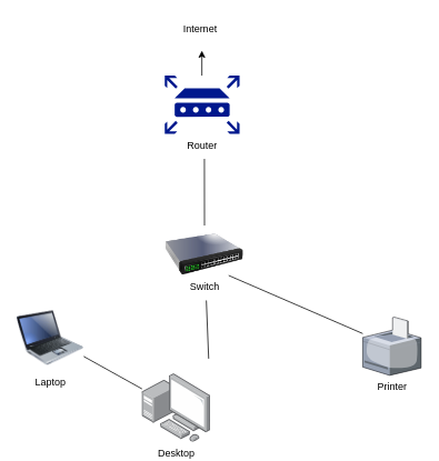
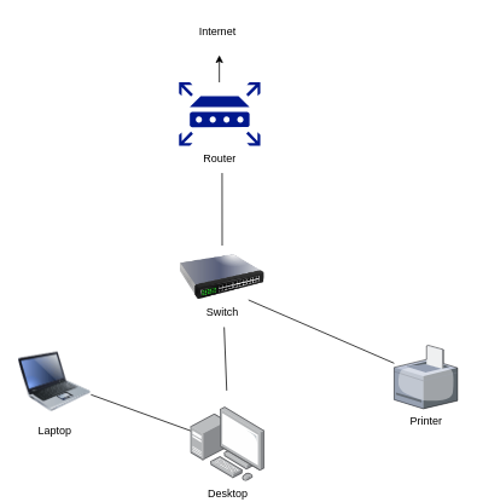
  <mxCell id="0" />
  <mxCell id="1" parent="0" />
  <mxCell id="2" value="&lt;div&gt;Router&lt;/div&gt;&lt;div&gt;&lt;br&gt;&lt;/div&gt;" style="sketch=0;aspect=fixed;pointerEvents=1;shadow=0;dashed=0;html=1;strokeColor=none;labelPosition=center;verticalLabelPosition=bottom;verticalAlign=top;align=center;fillColor=#00188D;shape=mxgraph.mscae.enterprise.router" vertex="1" parent="1"><mxGeometry x="197.32" y="90" width="89.75" height="70" as="geometry" /></mxCell>
  <mxCell id="3" value="Switch" style="image;html=1;image=img/lib/clip_art/networking/Switch_128x128.png" vertex="1" parent="1"><mxGeometry x="197.32" y="280" width="95.12" height="50" as="geometry" /></mxCell>
  <mxCell id="4" value="" style="endArrow=none;html=1;rounded=0;" edge="1" parent="1"><mxGeometry width="50" height="50" relative="1" as="geometry"><mxPoint x="245" y="270" as="sourcePoint" /><mxPoint x="244.909" y="190" as="targetPoint" /></mxGeometry></mxCell>
  <mxCell id="5" value="&lt;div&gt;Printer&lt;/div&gt;&lt;div&gt;&lt;br&gt;&lt;/div&gt;" style="verticalLabelPosition=bottom;sketch=0;aspect=fixed;html=1;verticalAlign=top;strokeColor=none;align=center;outlineConnect=0;shape=mxgraph.citrix.printer;" vertex="1" parent="1"><mxGeometry x="435" y="380" width="70" height="70" as="geometry" /></mxCell>
- <mxCell id="6" value="Laptop" style="image;html=1;image=img/lib/clip_art/computers/Laptop_128x128.png" vertex="1" parent="1"><mxGeometry x="20" y="365" width="80" height="80" as="geometry" /></mxCell>
- <mxCell id="7" value="Desktop" style="image;points=[];aspect=fixed;html=1;align=center;shadow=0;dashed=0;image=img/lib/allied_telesis/computer_and_terminals/Personal_Computer_with_Server.svg;" vertex="1" parent="1"><mxGeometry x="170.04" y="448" width="82.4" height="82.4" as="geometry" /></mxCell>
+ <mxCell id="6" value="Laptop" style="image;html=1;image=img/lib/clip_art/computers/Laptop_128x128.png" vertex="1" parent="1"><mxGeometry x="20" y="380" width="80" height="80" as="geometry" /></mxCell>
+ <mxCell id="7" value="Desktop" style="image;points=[];aspect=fixed;html=1;align=center;shadow=0;dashed=0;image=img/lib/allied_telesis/computer_and_terminals/Personal_Computer_with_Server.svg;" vertex="1" parent="1"><mxGeometry x="210.04" y="448" width="82.4" height="82.4" as="geometry" /></mxCell>
  <mxCell id="8" value="" style="endArrow=none;html=1;rounded=0;" edge="1" parent="1" source="6" target="7"><mxGeometry width="50" height="50" relative="1" as="geometry"><mxPoint x="140" y="370" as="sourcePoint" /><mxPoint x="190" y="320" as="targetPoint" /></mxGeometry></mxCell>
  <mxCell id="9" value="" style="endArrow=none;html=1;rounded=0;" edge="1" parent="1"><mxGeometry width="50" height="50" relative="1" as="geometry"><mxPoint x="250" y="430" as="sourcePoint" /><mxPoint x="247.19" y="360" as="targetPoint" /></mxGeometry></mxCell>
  <mxCell id="10" value="" style="endArrow=none;html=1;rounded=0;" edge="1" parent="1" source="5"><mxGeometry width="50" height="50" relative="1" as="geometry"><mxPoint x="430" y="390" as="sourcePoint" /><mxPoint x="274" y="330" as="targetPoint" /></mxGeometry></mxCell>
  <mxCell id="11" value="" style="endArrow=classic;html=1;rounded=0;" edge="1" parent="1"><mxGeometry width="50" height="50" relative="1" as="geometry"><mxPoint x="241.85" y="90" as="sourcePoint" /><mxPoint x="241.85" y="60" as="targetPoint" /></mxGeometry></mxCell>
  <mxCell id="12" value="&lt;div&gt;Internet&lt;/div&gt;" style="text;html=1;align=center;verticalAlign=middle;whiteSpace=wrap;rounded=0;" vertex="1" parent="1"><mxGeometry x="210.04" y="20" width="60" height="30" as="geometry" /></mxCell>
